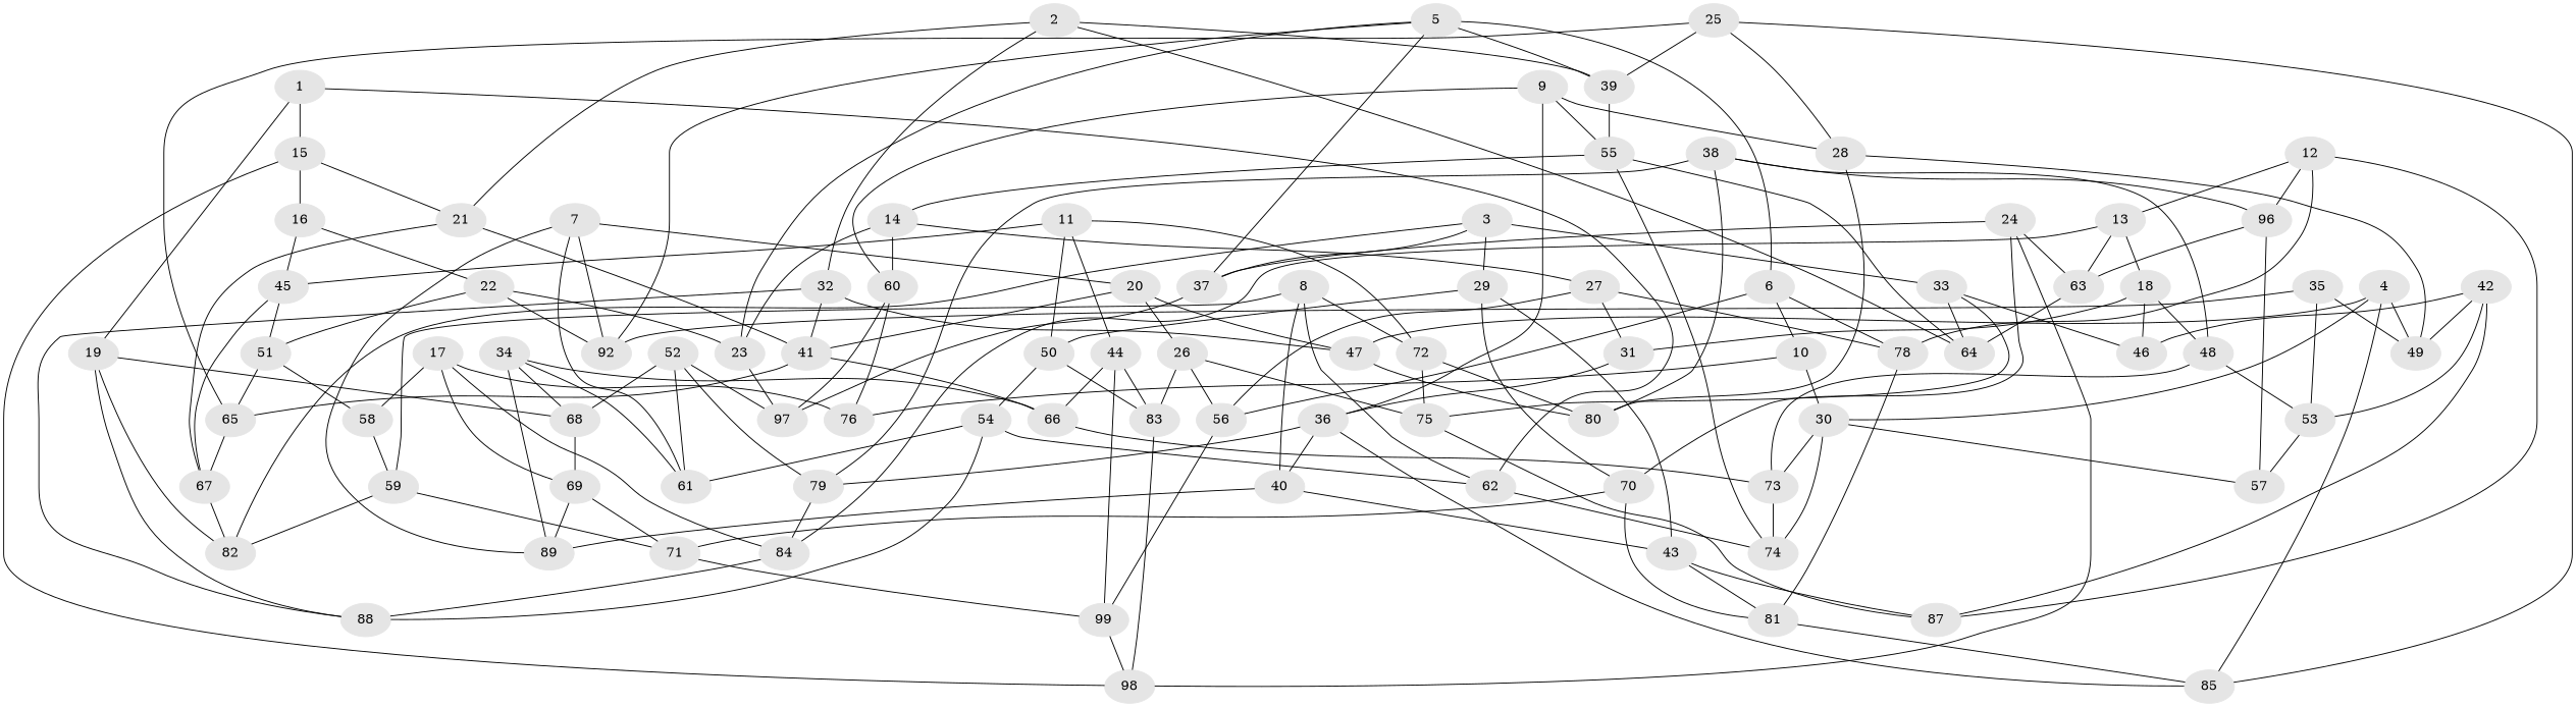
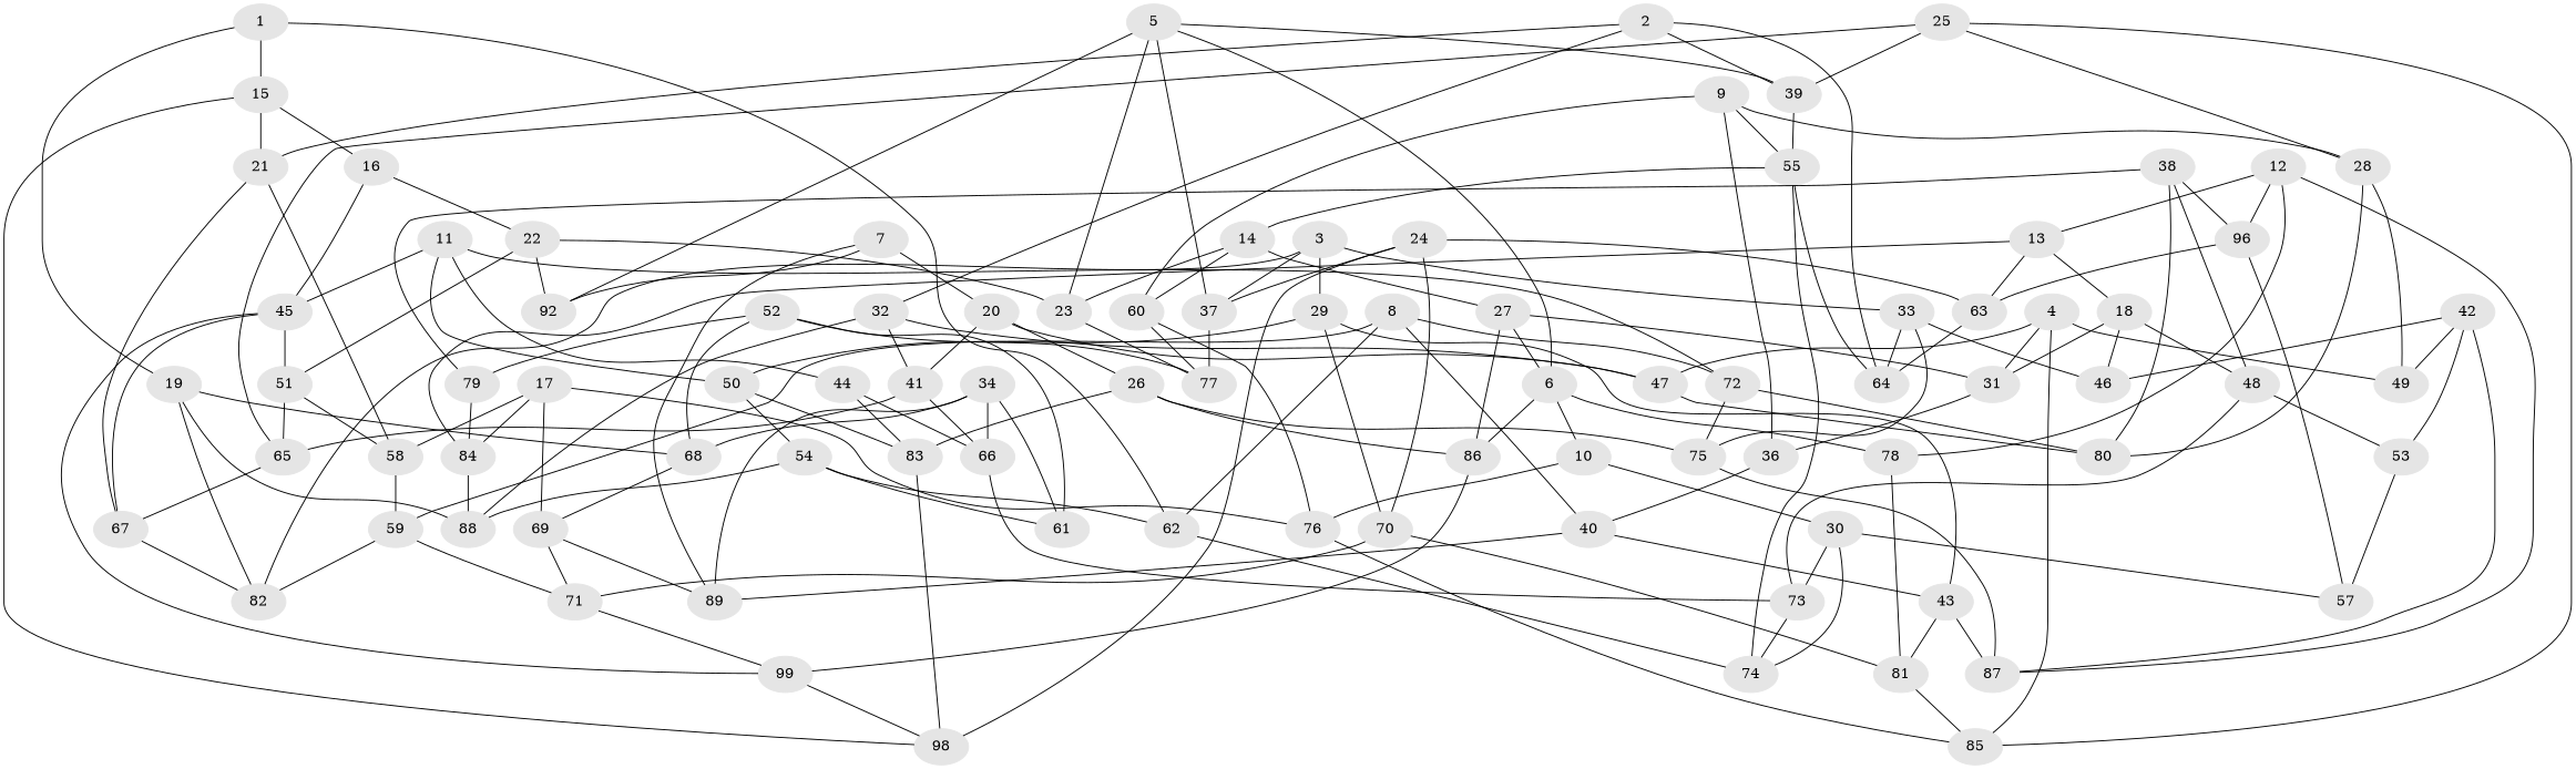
  graph {
    node [color=gray90 style=filled]
    1
    15
    19
    62
    21
    16
    n7 [label=98]
    82
    68
    88
    39
    55
    74
    2
    32
    64
    58
    67
    47
    41
    3
    29
    33
    37
    50
    70
    43
    46
    75
-   77 [label=97]
+   77
    4
    31
    49
    85
    36
    80
    5
    6
    23
    92
    10
    78
-   86 [label=56]
+   86
    30
    76
    81
    n47 [label=99]
    7
    20
    61
    89
    26
    8
    40
    59
    72
    71
    9
    28
    60
    79
    14
    27
    57
    73
    11
    44
    45
    83
    66
    51
    54
    12
    13
    n75 [label=96]
    87
    18
    63
    84
    48
    22
    17
    69
    53
    65
    24
    25
    34
-   35
    38
    42
    52
    1 -- 15
    1 -- 19
    1 -- 62
    15 -- 21
    15 -- 16
    15 -- n7
    19 -- 82
    19 -- 68
    19 -- 88
    62 -- 74
-   21 -- 41
+   21 -- 58
    21 -- 67
    16 -- 45
    16 -- 22
    68 -- 69
    39 -- 55
    55 -- 74
    55 -- 64
    55 -- 14
    2 -- 21
    2 -- 39
    2 -- 32
    2 -- 64
    32 -- 88
    32 -- 47
    32 -- 41
    58 -- 59
    67 -- 82
    47 -- 80
    41 -- 66
    41 -- 65
    3 -- 82
    3 -- 29
    3 -- 33
    3 -- 37
    29 -- 50
    29 -- 70
    29 -- 43
    33 -- 64
    33 -- 46
    33 -- 75
    37 -- 77
    50 -- 83
    50 -- 54
    70 -- 81
    70 -- 71
    43 -- 81
    43 -- 87
    75 -- 87
    4 -- 47
-   4 -- 30
+   4 -- 31
    4 -- 49
    4 -- 85
    31 -- 36
    36 -- 40
-   36 -- 79
    5 -- 39
    5 -- 37
    5 -- 6
    5 -- 23
    5 -- 92
    6 -- 10
    6 -- 78
    6 -- 86
    23 -- 77
    10 -- 30
    10 -- 76
    78 -- 81
    86 -- n47
    30 -- 74
    30 -- 57
    30 -- 73
-   36 -- 85
+   76 -- 85
    81 -- 85
    n47 -- n7
    7 -- 92
    7 -- 20
-   7 -- 61
    7 -- 89
    20 -- 47
    20 -- 41
    20 -- 26
    26 -- 75
    26 -- 86
    26 -- 83
    8 -- 62
    8 -- 40
    8 -- 59
    8 -- 72
    40 -- 43
    40 -- 89
    59 -- 82
    59 -- 71
    72 -- 75
    72 -- 80
    71 -- n47
    9 -- 55
    9 -- 36
    9 -- 28
    9 -- 60
    28 -- 49
    28 -- 80
    60 -- 77
    60 -- 76
    79 -- 84
    14 -- 23
    14 -- 60
    14 -- 27
    27 -- 31
-   27 -- 78
+   27 -- 6
    27 -- 86
    73 -- 74
    11 -- 50
    11 -- 72
    11 -- 44
    11 -- 45
-   44 -- n47
+   45 -- n47
    44 -- 83
    44 -- 66
    45 -- 67
    45 -- 51
    83 -- n7
    66 -- 73
    51 -- 58
    51 -- 65
    54 -- 62
    54 -- 88
    54 -- 61
    12 -- 78
    12 -- 13
    12 -- n75
    12 -- 87
    13 -- 18
    13 -- 63
    13 -- 84
    n75 -- 57
    n75 -- 63
    18 -- 46
    18 -- 31
    18 -- 48
    63 -- 64
    84 -- 88
    48 -- 73
    48 -- 53
    22 -- 23
    22 -- 92
    22 -- 51
    17 -- 58
    17 -- 76
    17 -- 84
    17 -- 69
    69 -- 89
    69 -- 71
    53 -- 57
    65 -- 67
    24 -- n7
    24 -- 37
    24 -- 70
    24 -- 63
    25 -- 39
    25 -- 85
    25 -- 28
    25 -- 65
    34 -- 68
    34 -- 61
    34 -- 89
    34 -- 66
-   35 -- 49
-   35 -- 92
-   35 -- 53
    38 -- 80
    38 -- 79
    38 -- n75
    38 -- 48
    42 -- 46
    42 -- 49
    42 -- 87
    42 -- 53
    52 -- 68
    52 -- 77
    52 -- 61
    52 -- 79
  }
